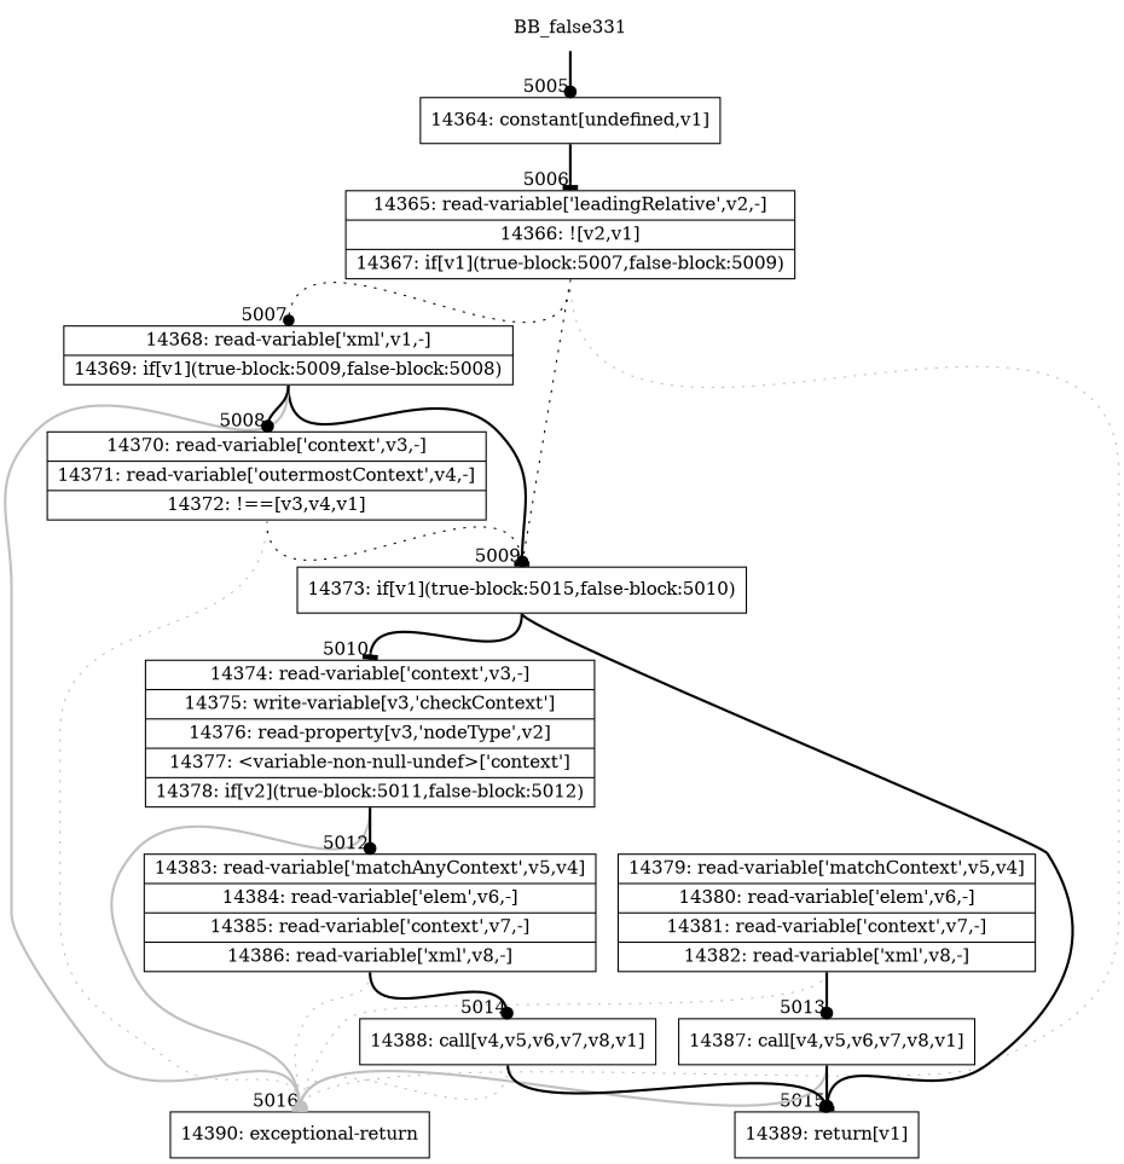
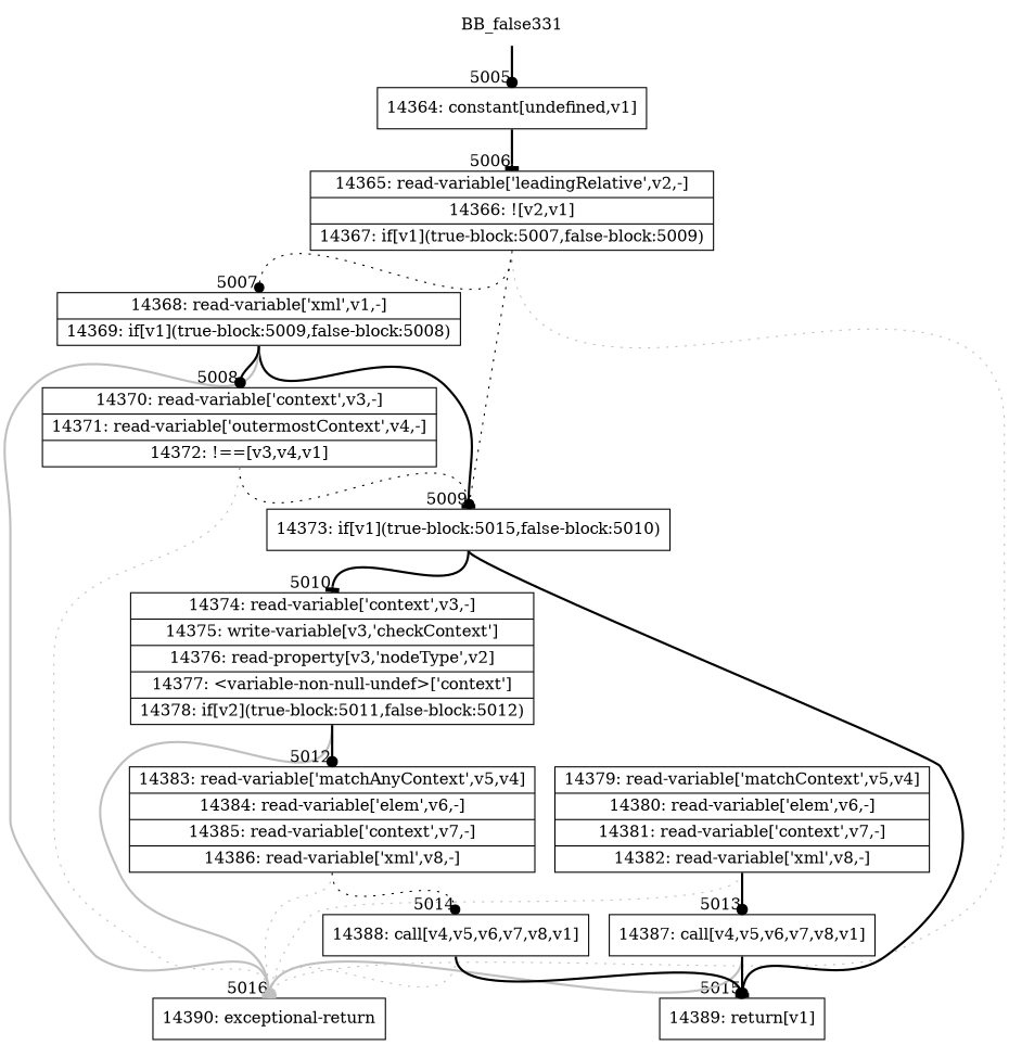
  digraph {
    rankdir=TD
    node [shape=record]
    edge [arrowhead=dot headport=n style=bold tailport=s]
    n1 [label=BB_false331 shape=none]
    n2 [label="{14364: constant[undefined,v1]}"]
    n3 [label="{14365: read-variable['leadingRelative',v2,-]|14366: ![v2,v1]|14367: if[v1](true-block:5007,false-block:5009)}"]
    n4 [label="{14373: if[v1](true-block:5015,false-block:5010)}"]
    n5 [label="{14368: read-variable['xml',v1,-]|14369: if[v1](true-block:5009,false-block:5008)}"]
    n6 [label="{14390: exceptional-return}"]
    n7 [label="{14389: return[v1]}"]
    n8 [label="{14374: read-variable['context',v3,-]|14375: write-variable[v3,'checkContext']|14376: read-property[v3,'nodeType',v2]|14377: \<variable-non-null-undef\>['context']|14378: if[v2](true-block:5011,false-block:5012)}"]
    n9 [label="{14370: read-variable['context',v3,-]|14371: read-variable['outermostContext',v4,-]|14372: !==[v3,v4,v1]}"]
    n10 [label="{14383: read-variable['matchAnyContext',v5,v4]|14384: read-variable['elem',v6,-]|14385: read-variable['context',v7,-]|14386: read-variable['xml',v8,-]}"]
    n11 [label="{14379: read-variable['matchContext',v5,v4]|14380: read-variable['elem',v6,-]|14381: read-variable['context',v7,-]|14382: read-variable['xml',v8,-]}"]
    n12 [label="{14387: call[v4,v5,v6,v7,v8,v1]}"]
    n13 [label="{14388: call[v4,v5,v6,v7,v8,v1]}"]
    n1 -> n2 [headlabel="    5005"]
    n2 -> n3 [arrowhead=tee headlabel="      5006"]
    n3 -> n4 [headlabel="      5009" style=dotted]
    n3 -> n5 [headlabel="      5007" style=dotted]
    n3 -> n6 [color=gray headlabel="      5016" style=dotted]
    n4 -> n7 [headlabel="      5015"]
    n4 -> n8 [arrowhead=tee headlabel="      5010"]
    n5 -> n4 [arrowhead=tee]
    n5 -> n6 [arrowhead=tee color=gray]
    n5 -> n9 [headlabel="      5008"]
    n8 -> n6 [arrowhead=tee color=gray]
    n8 -> n10 [headlabel="      5012"]
    n9 -> n4 [arrowhead=tee style=dotted]
    n9 -> n6 [arrowhead=tee color=gray style=dotted]
    n10 -> n6 [arrowhead=tee color=gray style=dotted]
-   n10 -> n13 [headlabel="      5014"]
+   n10 -> n13 [headlabel="      5014" style=dotted]
    n11 -> n6 [arrowhead=tee color=gray style=dotted]
    n11 -> n12 [headlabel="      5013"]
    n12 -> n6 [arrowhead=tee color=gray]
    n12 -> n7 [arrowhead=tee]
    n13 -> n6 [color=gray style=dotted]
    n13 -> n7
  }
